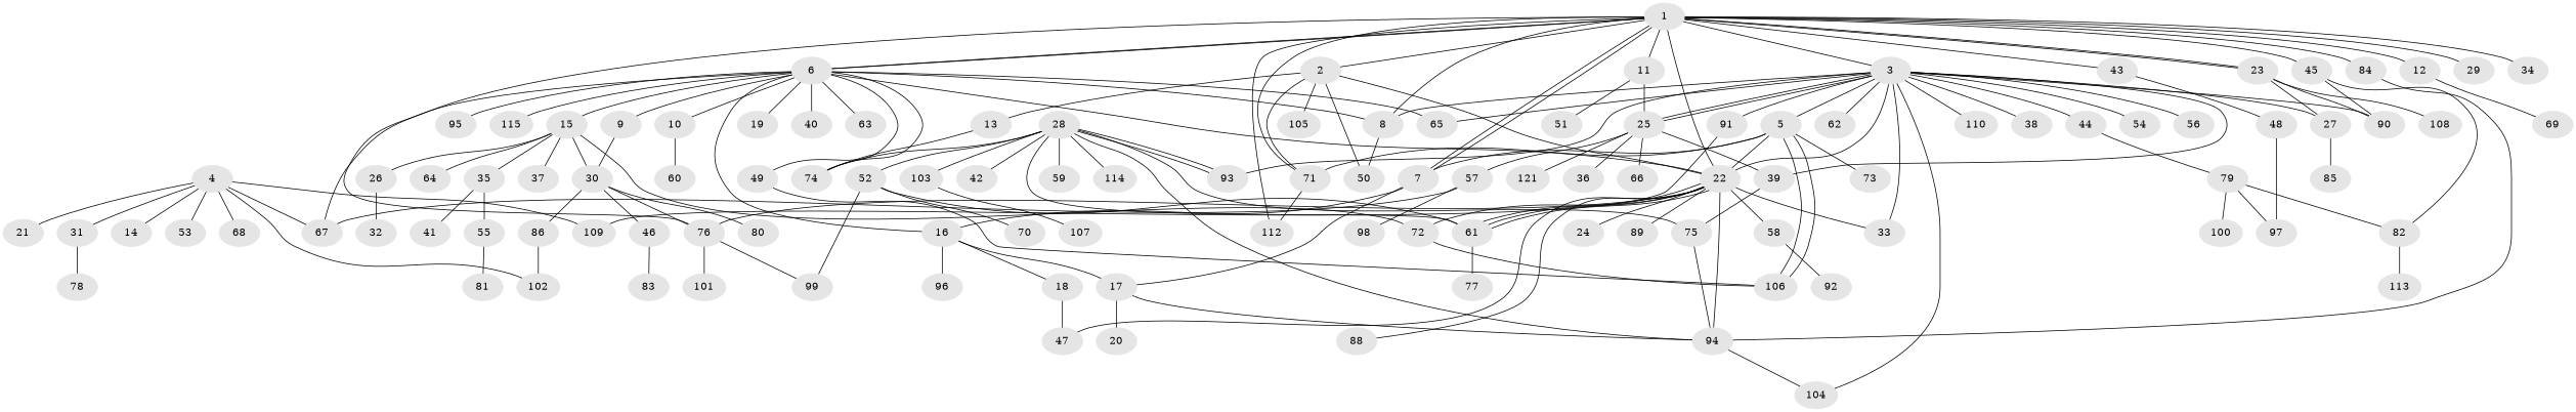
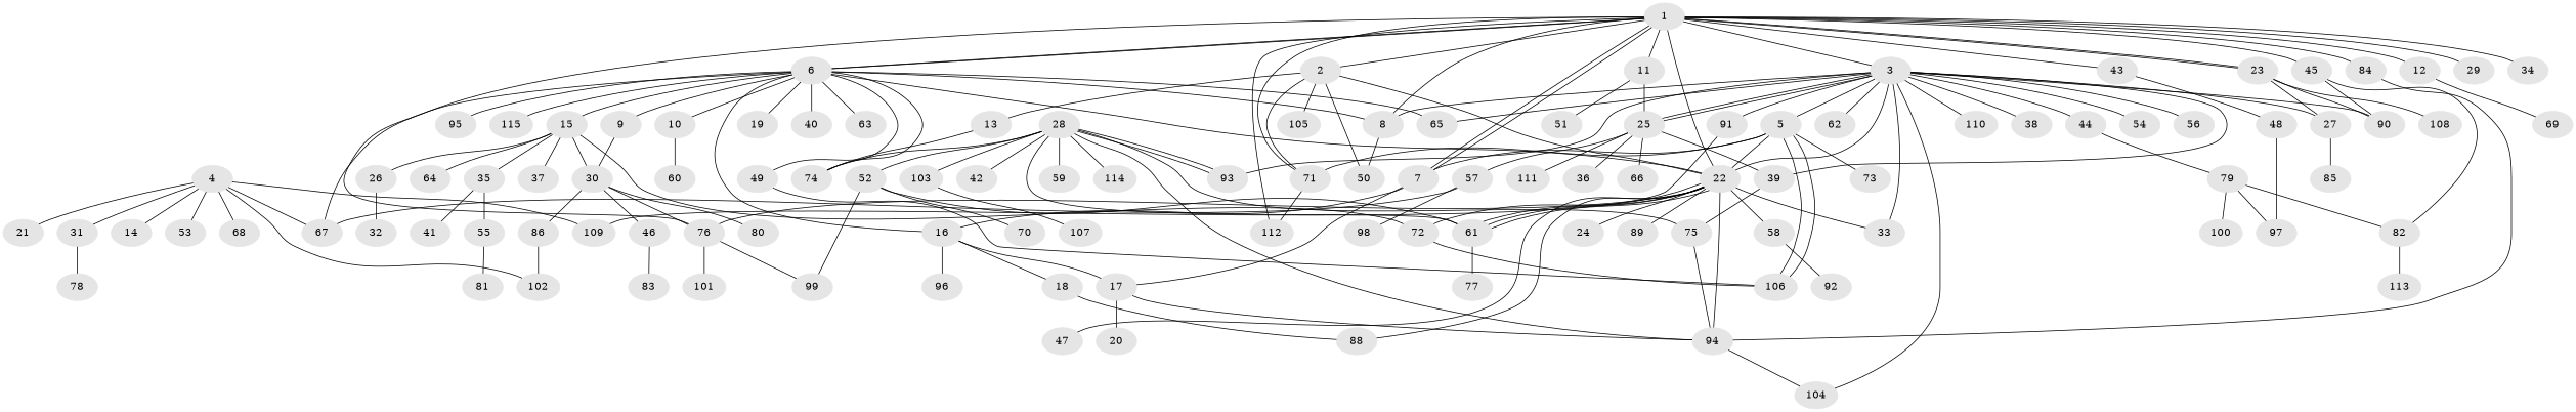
  graph {
    node [color=gray90 style=filled]
    1
    2
    3
    6
    7
    8
    11
    12
    22
    23
    29
    34
    43
    45
    71
    76
    84
    112
    13
    50
    105
    5
    25
    27
    33
    38
    39
    44
    54
    56
    62
    65
    90
    91
    93
    104
    110
    67
    9
    10
    15
    16
    19
    40
    49
    63
    74
    95
    115
    17
    51
    69
    72
    94
    47
    24
    58
    61
    88
    89
    108
    48
    82
    99
    101
    4
    14
    21
    31
    53
    68
    102
    109
    73
    106
    36
    57
    66
-   111 [label=121]
+   111
    85
    75
    79
    78
    30
    60
    26
    35
    37
    64
    18
    96
    28
    42
    52
    59
    103
    114
    20
    46
    80
    86
    32
    41
    55
    92
    77
    98
    70
    107
    83
    81
    97
    100
    113
    1 -- 2
    1 -- 3
    1 -- 6
    1 -- 6
    1 -- 7
    1 -- 7
    1 -- 8
    1 -- 11
    1 -- 12
    1 -- 22
    1 -- 23
    1 -- 23
    1 -- 29
    1 -- 34
    1 -- 43
    1 -- 45
    1 -- 71
    1 -- 76
    1 -- 84
    1 -- 112
    2 -- 22
    2 -- 71
    2 -- 13
    2 -- 50
    2 -- 105
    3 -- 8
    3 -- 22
    3 -- 5
    3 -- 25
    3 -- 25
    3 -- 27
    3 -- 33
    3 -- 38
    3 -- 39
    3 -- 44
    3 -- 54
    3 -- 56
    3 -- 62
    3 -- 65
    3 -- 90
    3 -- 91
    3 -- 93
    3 -- 104
    3 -- 110
    6 -- 8
    6 -- 22
    6 -- 65
    6 -- 67
    6 -- 9
    6 -- 10
    6 -- 15
    6 -- 16
    6 -- 19
    6 -- 40
    6 -- 49
    6 -- 63
    6 -- 74
    6 -- 95
    6 -- 115
    7 -- 16
    7 -- 17
    8 -- 50
    11 -- 25
    11 -- 51
    12 -- 69
    22 -- 76
    22 -- 33
    22 -- 72
    22 -- 94
    22 -- 47
    22 -- 24
    22 -- 58
    22 -- 61
    22 -- 61
    22 -- 61
    22 -- 88
    22 -- 89
    23 -- 27
    23 -- 90
    23 -- 108
    43 -- 48
    45 -- 90
    45 -- 82
    71 -- 112
    76 -- 99
    76 -- 101
    84 -- 94
    13 -- 74
    5 -- 7
    5 -- 22
    5 -- 71
    5 -- 73
    5 -- 106
    5 -- 106
    25 -- 39
    25 -- 36
    25 -- 57
    25 -- 66
    25 -- 111
    27 -- 85
    39 -- 75
    44 -- 79
    91 -- 109
    9 -- 30
    10 -- 60
    15 -- 72
    15 -- 30
    15 -- 26
    15 -- 35
    15 -- 37
    15 -- 64
    16 -- 17
    16 -- 18
    16 -- 96
    49 -- 106
    17 -- 94
    17 -- 20
    72 -- 106
    94 -- 104
    58 -- 92
    61 -- 77
    48 -- 97
    82 -- 113
    4 -- 67
    4 -- 14
    4 -- 21
    4 -- 31
    4 -- 53
    4 -- 68
    4 -- 102
    4 -- 109
    31 -- 78
    57 -- 67
    57 -- 98
    75 -- 94
    79 -- 82
    79 -- 97
    79 -- 100
    30 -- 76
    30 -- 46
    30 -- 80
    30 -- 86
    26 -- 32
    35 -- 41
    35 -- 55
-   18 -- 47
+   18 -- 88
    28 -- 93
    28 -- 93
    28 -- 74
    28 -- 94
    28 -- 61
    28 -- 75
    28 -- 42
    28 -- 52
    28 -- 59
    28 -- 103
    28 -- 114
    52 -- 61
    52 -- 99
    52 -- 70
    103 -- 107
    46 -- 83
    86 -- 102
    55 -- 81
  }
